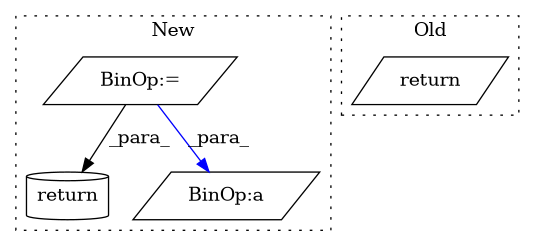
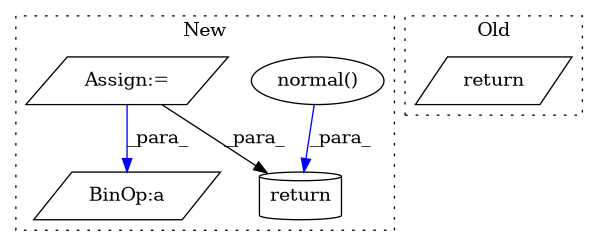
  digraph {
    node [a=93 l=7 shape=parallelogram]
    edge [color=blue]
+   n1 [a=75 l="14,1" label="normal()" s="3427,3477" shape=ellipse]
    n2 [label=return s=3420 shape=cylinder]
    n3 [a=82 l=3 label="BinOp:a" s=3393]
-   n4 [a=68 l=3 label="BinOp:=" s=3366]
+   n4 [a=68 l=3 label="Assign:=" s=3366]
    n5 [label=return s=3287]
    subgraph cluster_1 {
      label=New
      style=dotted
+     n1
      n2
      n3
      n4
    }
    subgraph cluster_2 {
      label=Old
      style=dotted
      n5
    }
+   n1 -> n2 [label=_para_]
    n4 -> n2 [color=black label=_para_]
    n4 -> n3 [label=_para_]
  }
